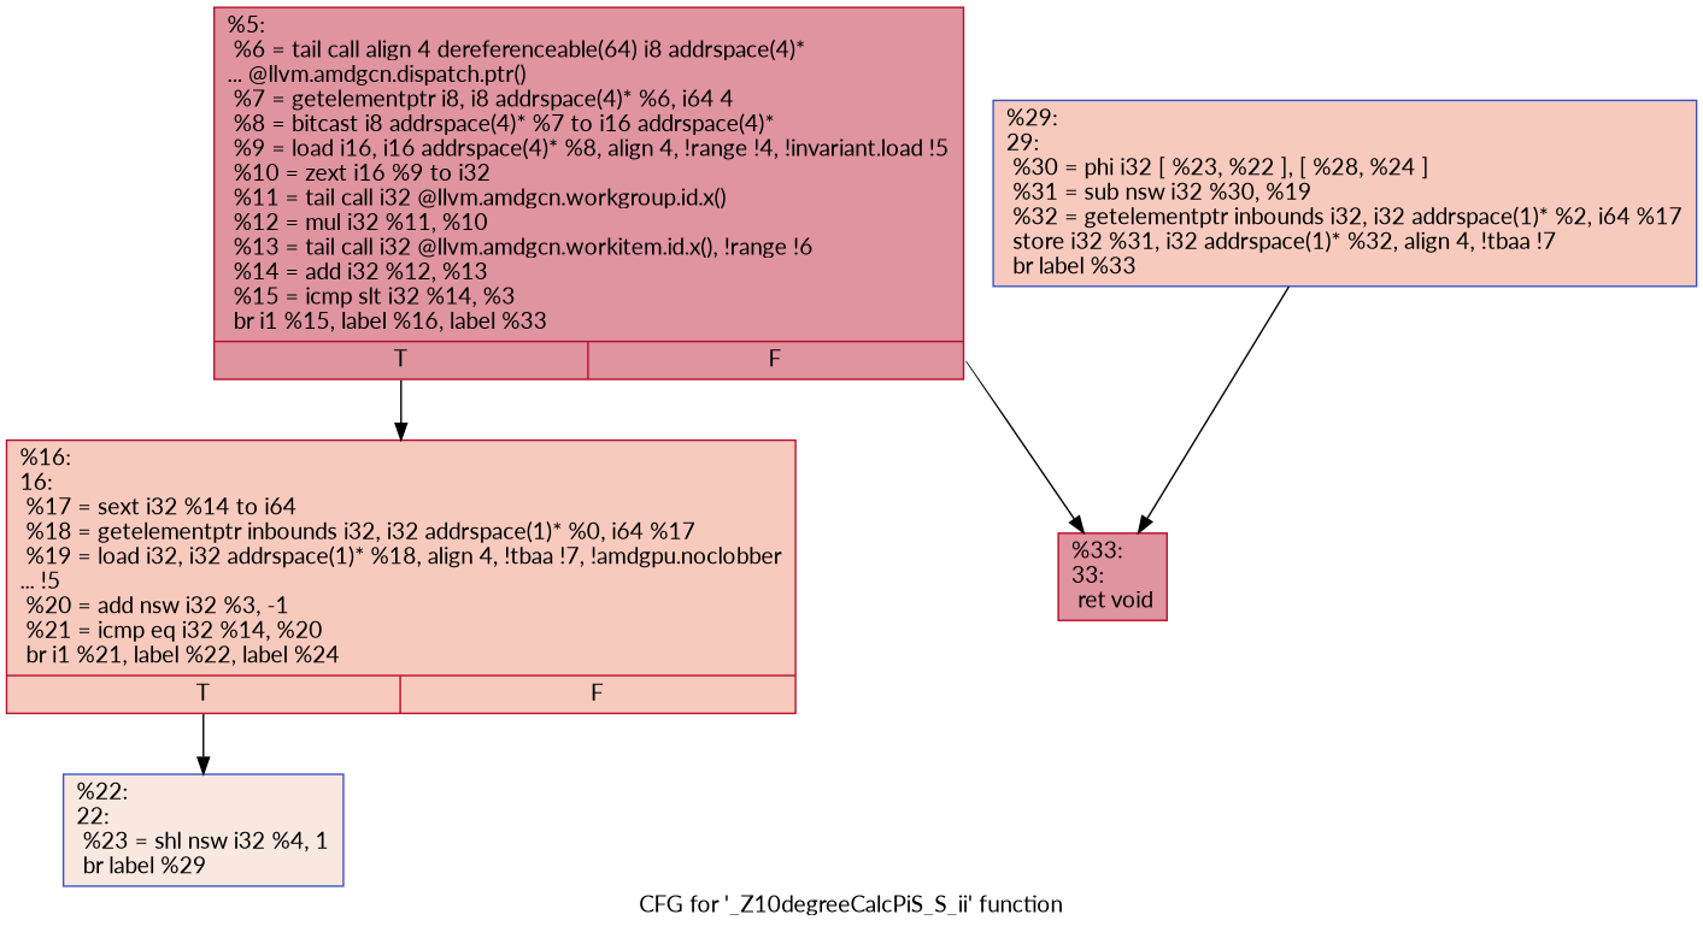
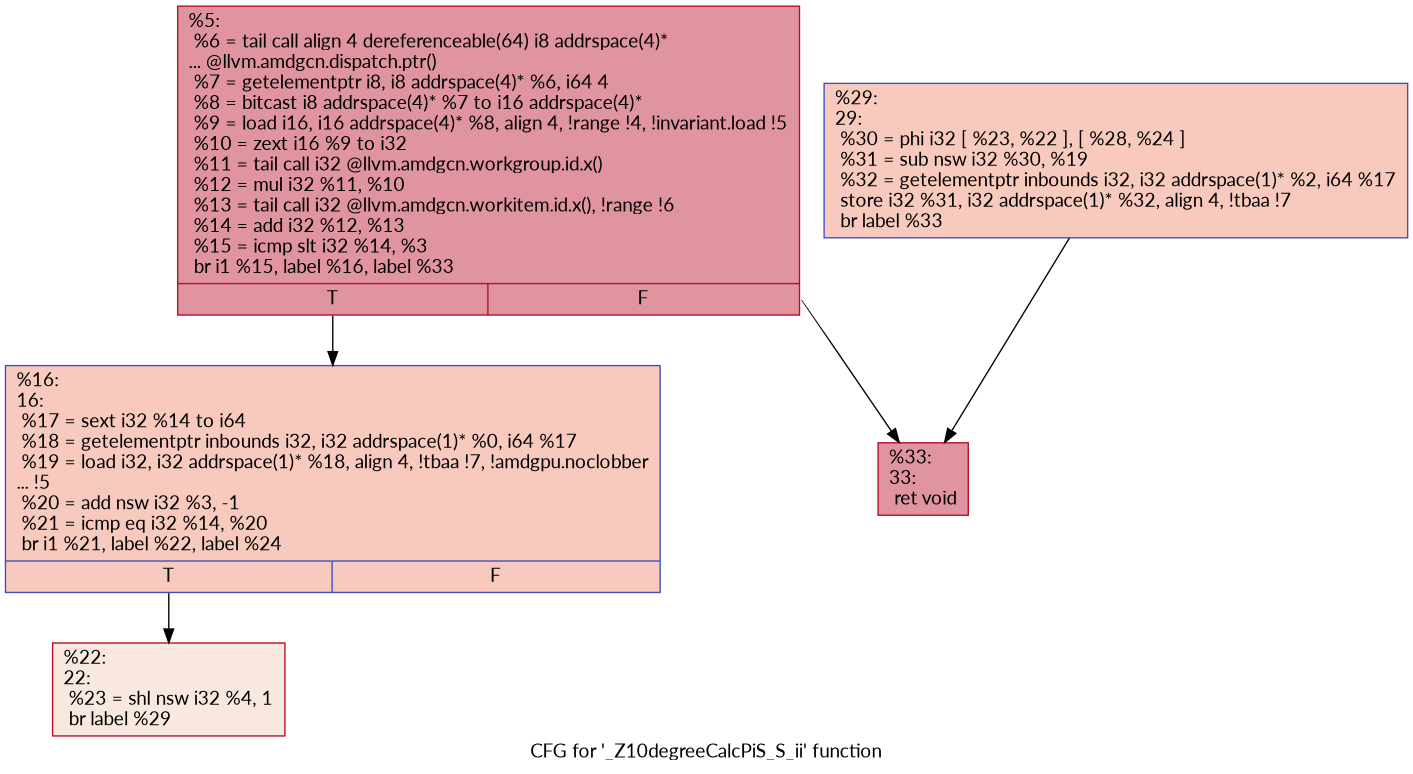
  digraph {
    fontname=Lato
    label="CFG for '_Z10degreeCalcPiS_S_ii' function"
    node [color="#3d50c3ff" fillcolor="#b70d2870" fontname=Lato shape=record style=filled]
    edge [fontname=Lato tailport=s0]
    n1 [color="#b70d28ff" label="{%5:\l  %6 = tail call align 4 dereferenceable(64) i8 addrspace(4)*\l... @llvm.amdgcn.dispatch.ptr()\l  %7 = getelementptr i8, i8 addrspace(4)* %6, i64 4\l  %8 = bitcast i8 addrspace(4)* %7 to i16 addrspace(4)*\l  %9 = load i16, i16 addrspace(4)* %8, align 4, !range !4, !invariant.load !5\l  %10 = zext i16 %9 to i32\l  %11 = tail call i32 @llvm.amdgcn.workgroup.id.x()\l  %12 = mul i32 %11, %10\l  %13 = tail call i32 @llvm.amdgcn.workitem.id.x(), !range !6\l  %14 = add i32 %12, %13\l  %15 = icmp slt i32 %14, %3\l  br i1 %15, label %16, label %33\l|{<s0>T|<s1>F}}"]
-   n2 [color="#b70d28ff" fillcolor="#ef886b70" label="{%16:\l16:                                               \l  %17 = sext i32 %14 to i64\l  %18 = getelementptr inbounds i32, i32 addrspace(1)* %0, i64 %17\l  %19 = load i32, i32 addrspace(1)* %18, align 4, !tbaa !7, !amdgpu.noclobber\l... !5\l  %20 = add nsw i32 %3, -1\l  %21 = icmp eq i32 %14, %20\l  br i1 %21, label %22, label %24\l|{<s0>T|<s1>F}}"]
+   n2 [fillcolor="#ef886b70" label="{%16:\l16:                                               \l  %17 = sext i32 %14 to i64\l  %18 = getelementptr inbounds i32, i32 addrspace(1)* %0, i64 %17\l  %19 = load i32, i32 addrspace(1)* %18, align 4, !tbaa !7, !amdgpu.noclobber\l... !5\l  %20 = add nsw i32 %3, -1\l  %21 = icmp eq i32 %14, %20\l  br i1 %21, label %22, label %24\l|{<s0>T|<s1>F}}"]
    n3 [color="#b70d28ff" label="{%33:\l33:                                               \l  ret void\l}"]
-   n4 [fillcolor="#f1ccb870" label="{%22:\l22:                                               \l  %23 = shl nsw i32 %4, 1\l  br label %29\l}"]
+   n4 [color="#b70d28ff" fillcolor="#f1ccb870" label="{%22:\l22:                                               \l  %23 = shl nsw i32 %4, 1\l  br label %29\l}"]
    n5 [fillcolor="#ef886b70" label="{%29:\l29:                                               \l  %30 = phi i32 [ %23, %22 ], [ %28, %24 ]\l  %31 = sub nsw i32 %30, %19\l  %32 = getelementptr inbounds i32, i32 addrspace(1)* %2, i64 %17\l  store i32 %31, i32 addrspace(1)* %32, align 4, !tbaa !7\l  br label %33\l}"]
    n1 -> n2
    n1 -> n3 [tailport=s1]
    n2 -> n4
    n5 -> n3 [tailport=""]
  }
